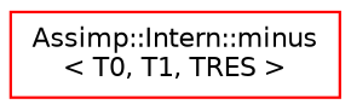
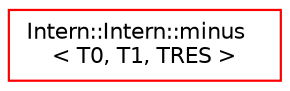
  digraph {
    rankdir=LR
-   n1 [color=red fillcolor=white fontname=Helvetica fontsize=10 height=0.2 label="Assimp::Intern::minus\l\< T0, T1, TRES \>" shape=record style=filled width=0.4]
+   n1 [color=red fillcolor=white fontname=Helvetica fontsize=10 height=0.2 label="Intern::Intern::minus\l\< T0, T1, TRES \>" shape=record style=filled width=0.4]
  }
